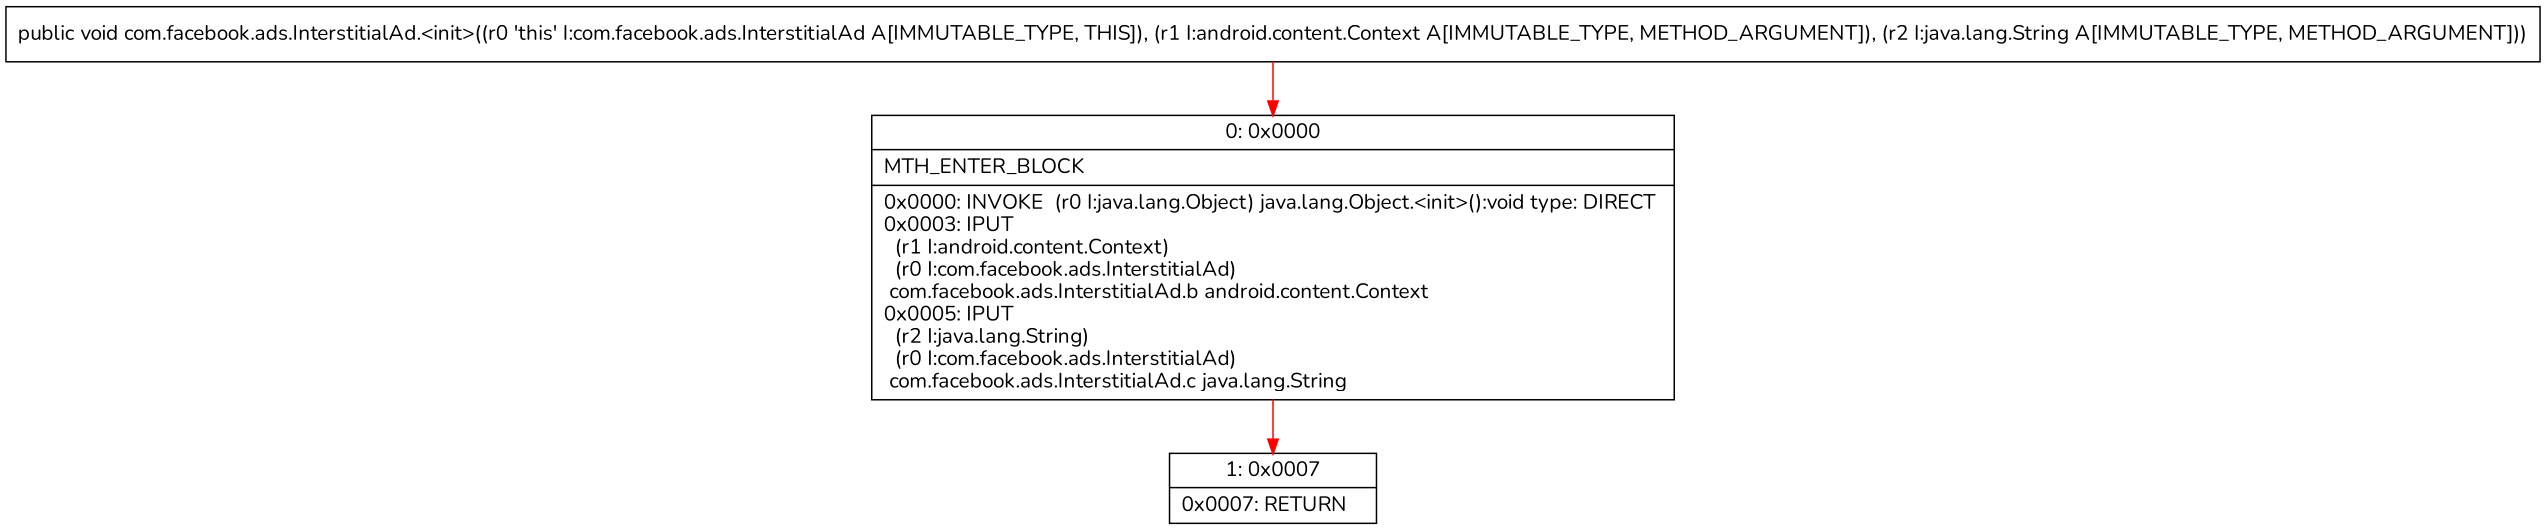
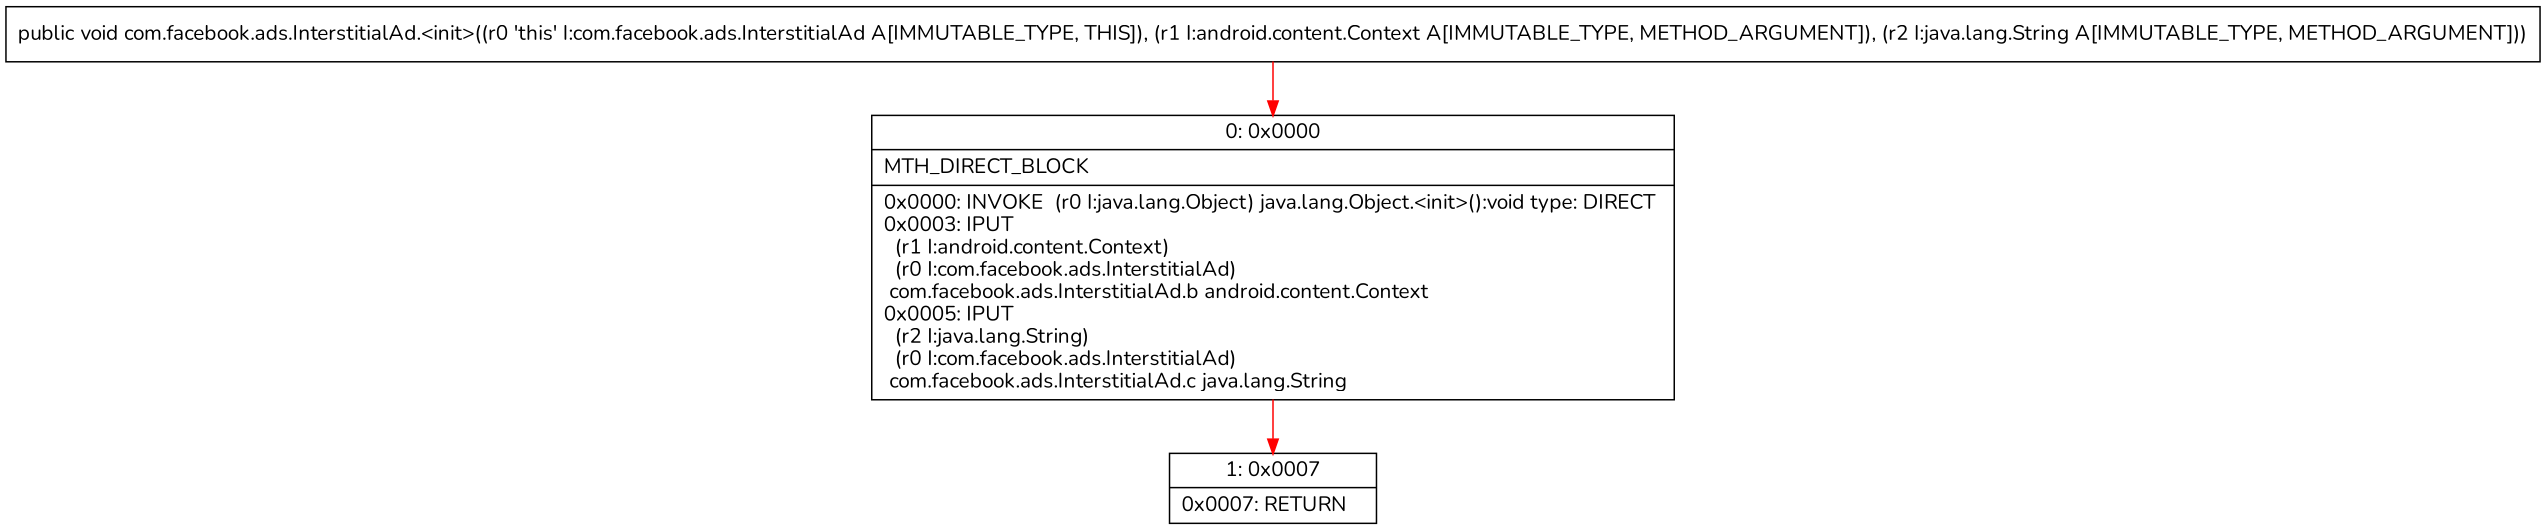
  digraph {
    fontname=Nunito
    node [shape=record color=black fontname=Nunito]
    edge [color=red fontname=Nunito]
-   n1 [label="{0\:\ 0x0000|MTH_ENTER_BLOCK\l|0x0000: INVOKE  (r0 I:java.lang.Object) java.lang.Object.\<init\>():void type: DIRECT \l0x0003: IPUT  \l  (r1 I:android.content.Context)\l  (r0 I:com.facebook.ads.InterstitialAd)\l com.facebook.ads.InterstitialAd.b android.content.Context \l0x0005: IPUT  \l  (r2 I:java.lang.String)\l  (r0 I:com.facebook.ads.InterstitialAd)\l com.facebook.ads.InterstitialAd.c java.lang.String \l}"]
+   n1 [label="{0\:\ 0x0000|MTH_DIRECT_BLOCK\l|0x0000: INVOKE  (r0 I:java.lang.Object) java.lang.Object.\<init\>():void type: DIRECT \l0x0003: IPUT  \l  (r1 I:android.content.Context)\l  (r0 I:com.facebook.ads.InterstitialAd)\l com.facebook.ads.InterstitialAd.b android.content.Context \l0x0005: IPUT  \l  (r2 I:java.lang.String)\l  (r0 I:com.facebook.ads.InterstitialAd)\l com.facebook.ads.InterstitialAd.c java.lang.String \l}"]
    n2 [label="{1\:\ 0x0007|0x0007: RETURN   \l}"]
    n3 [label="{public void com.facebook.ads.InterstitialAd.\<init\>((r0 'this' I:com.facebook.ads.InterstitialAd A[IMMUTABLE_TYPE, THIS]), (r1 I:android.content.Context A[IMMUTABLE_TYPE, METHOD_ARGUMENT]), (r2 I:java.lang.String A[IMMUTABLE_TYPE, METHOD_ARGUMENT])) }"]
    n1 -> n2
    n3 -> n1
  }
